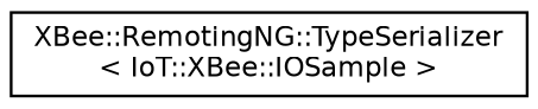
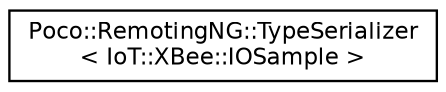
  digraph {
    rankdir=LR
-   n1 [color=black fillcolor=white fontname=Helvetica fontsize=10 height=0.2 label="XBee::RemotingNG::TypeSerializer\l\< IoT::XBee::IOSample \>" shape=record style=filled width=0.4]
+   n1 [color=black fillcolor=white fontname=Helvetica fontsize=10 height=0.2 label="Poco::RemotingNG::TypeSerializer\l\< IoT::XBee::IOSample \>" shape=record style=filled width=0.4]
  }
